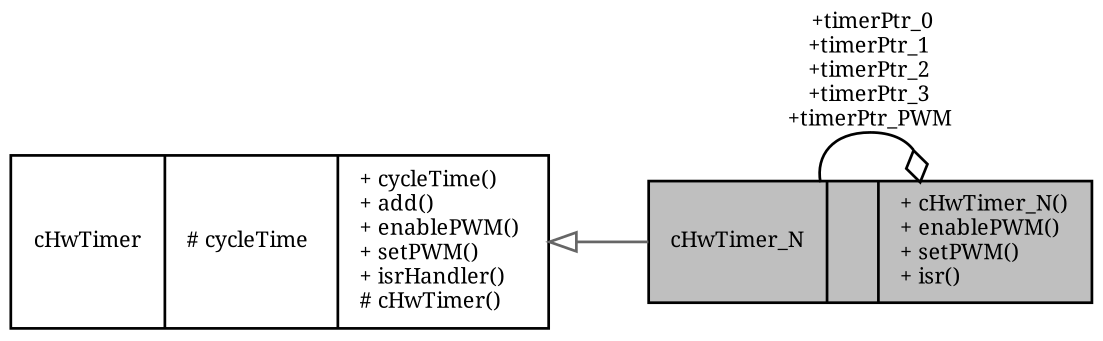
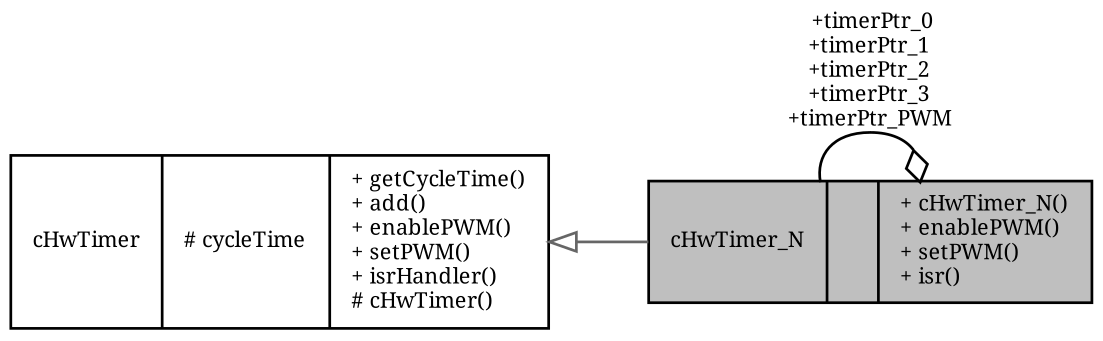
  digraph {
    rankdir=LR
    fontname="Noto Serif"
    node [color=black fontname="Noto Serif" fontsize=8 shape=record style=filled]
    edge [fontname="Noto Serif" fontsize=8 labelfontname=Sans labelfontsize=8 style=solid]
    n1 [fillcolor=grey75 fontcolor=black height=0.2 label="{cHwTimer_N\n||+ cHwTimer_N()\l+ enablePWM()\l+ setPWM()\l+ isr()\l}" width=0.4]
-   n2 [fillcolor=white height=0.2 label="{cHwTimer\n|# cycleTime\l|+ cycleTime()\l+ add()\l+ enablePWM()\l+ setPWM()\l+ isrHandler()\l# cHwTimer()\l}" width=0.4]
+   n2 [fillcolor=white height=0.2 label="{cHwTimer\n|# cycleTime\l|+ getCycleTime()\l+ add()\l+ enablePWM()\l+ setPWM()\l+ isrHandler()\l# cHwTimer()\l}" width=0.4]
    n1 -> n1 [arrowhead=odiamond color=black label=" +timerPtr_0\n+timerPtr_1\n+timerPtr_2\n+timerPtr_3\n+timerPtr_PWM"]
    n2 -> n1 [arrowtail=onormal color=gray40 dir=back]
  }
